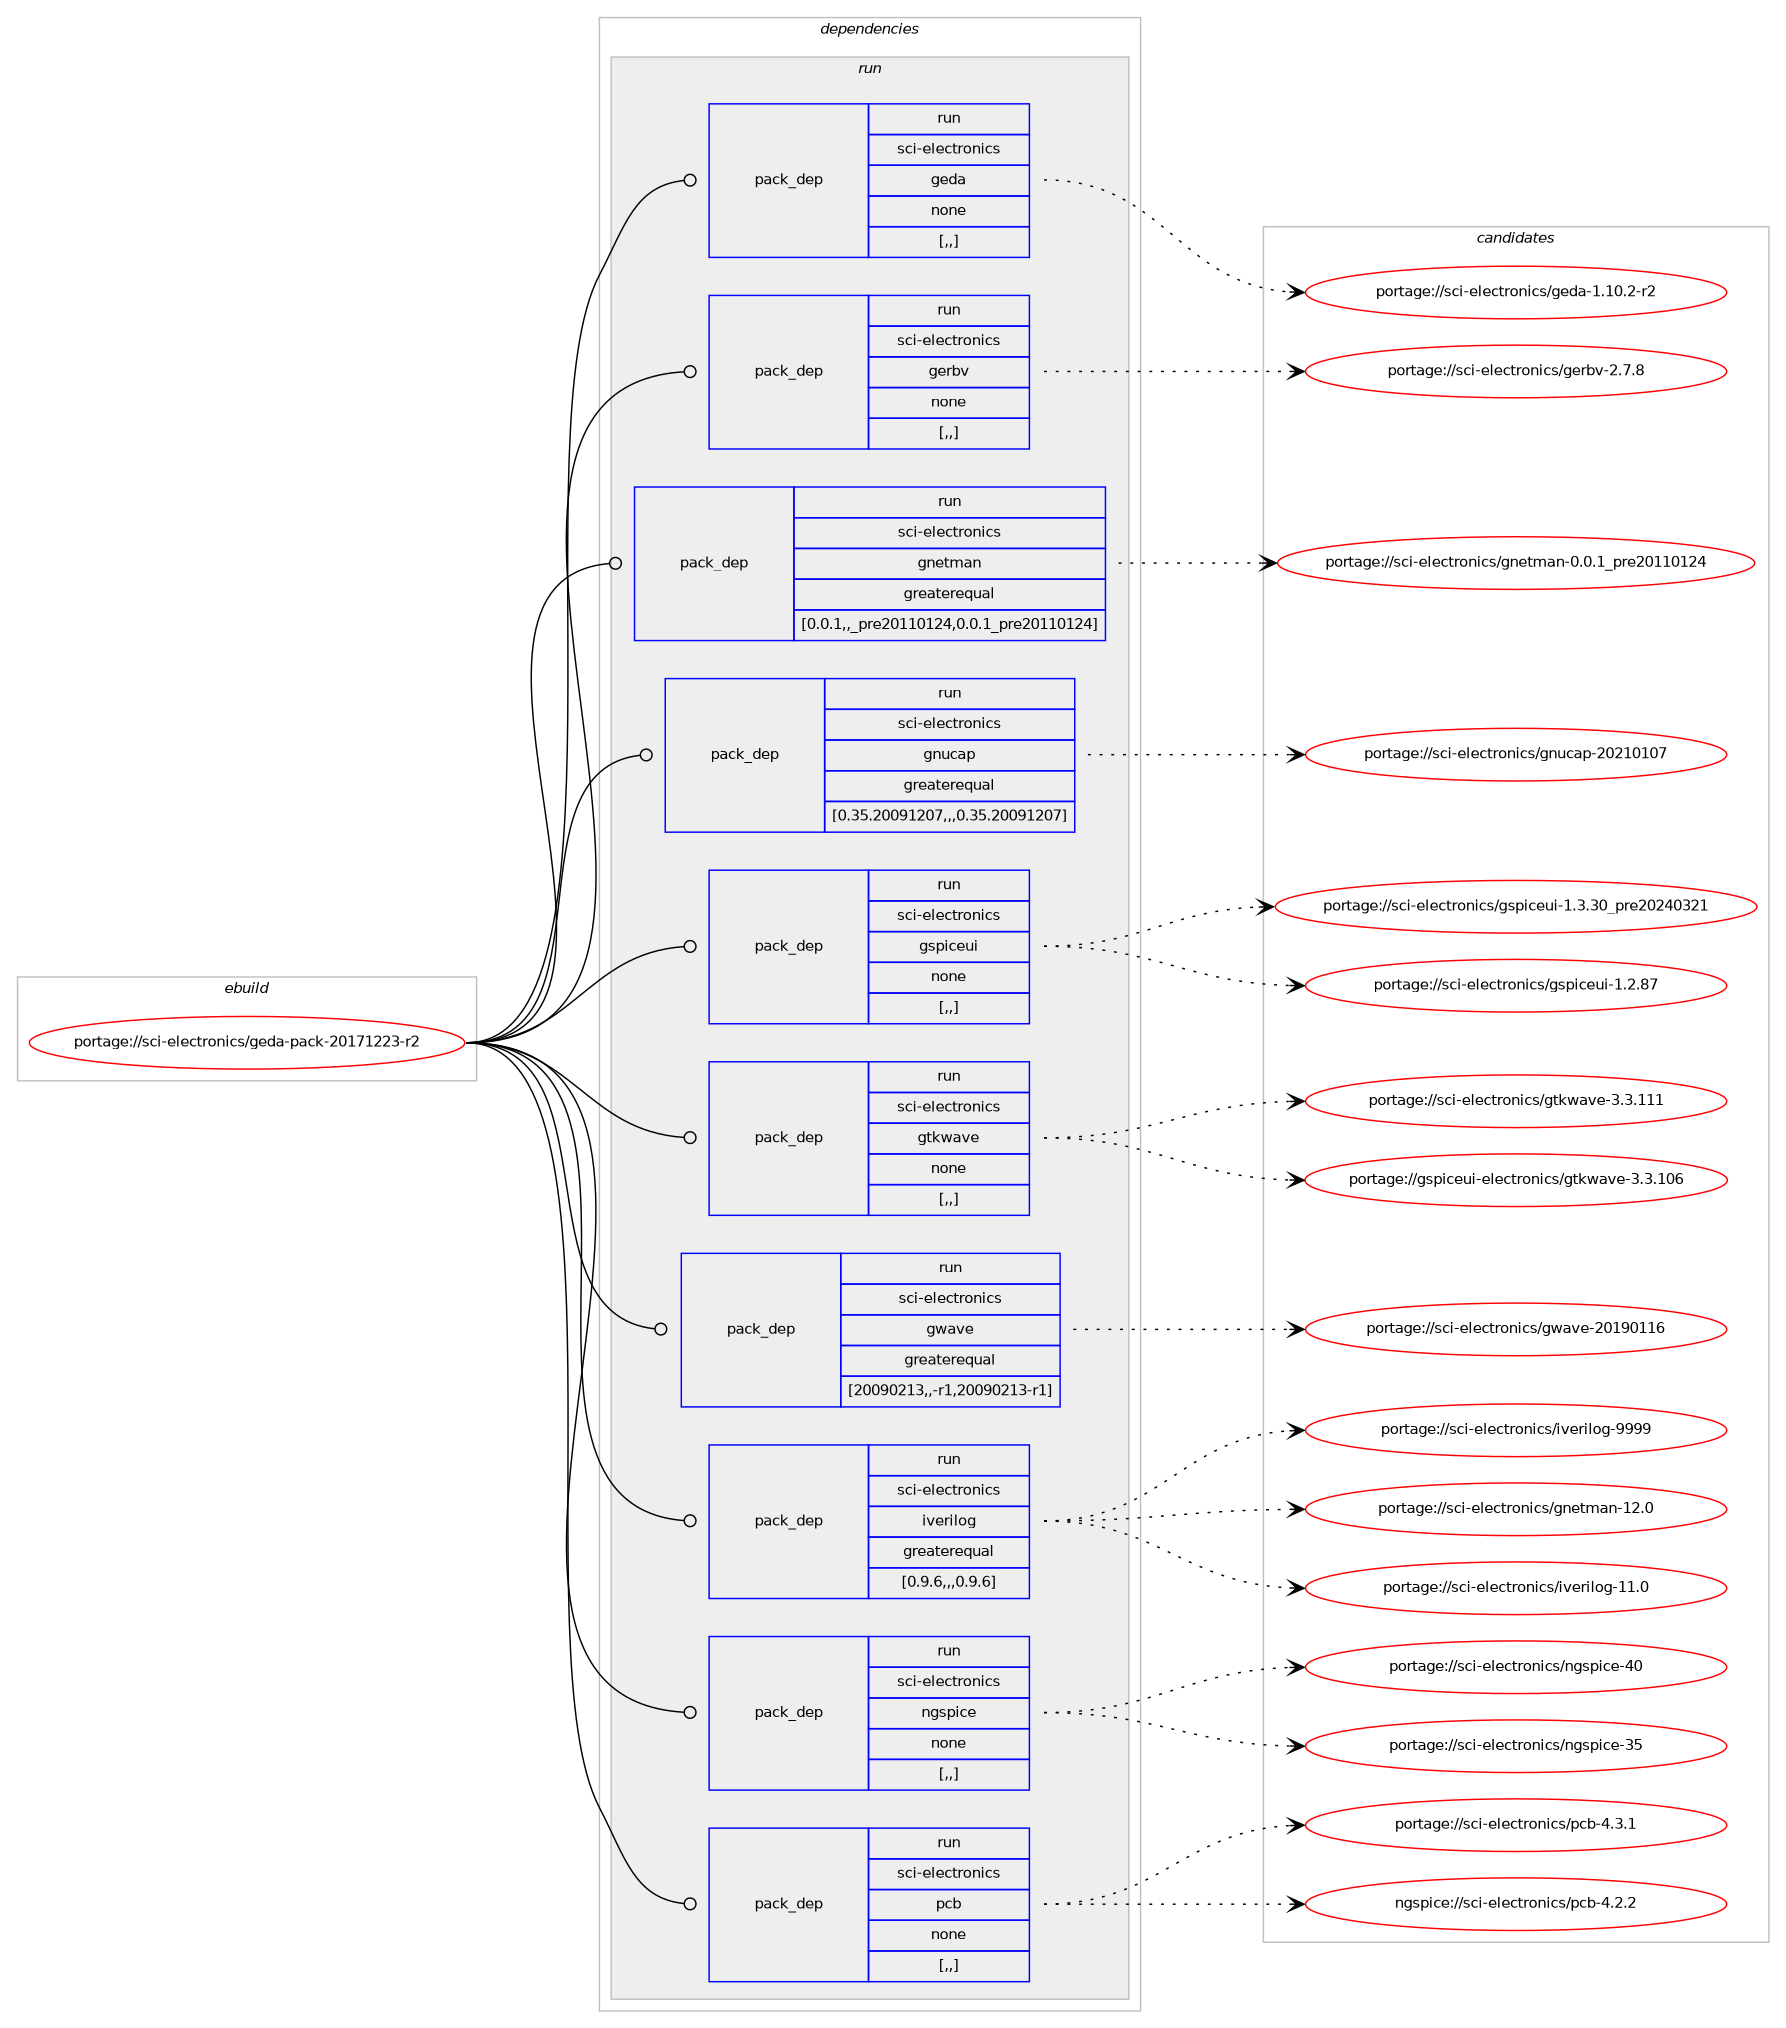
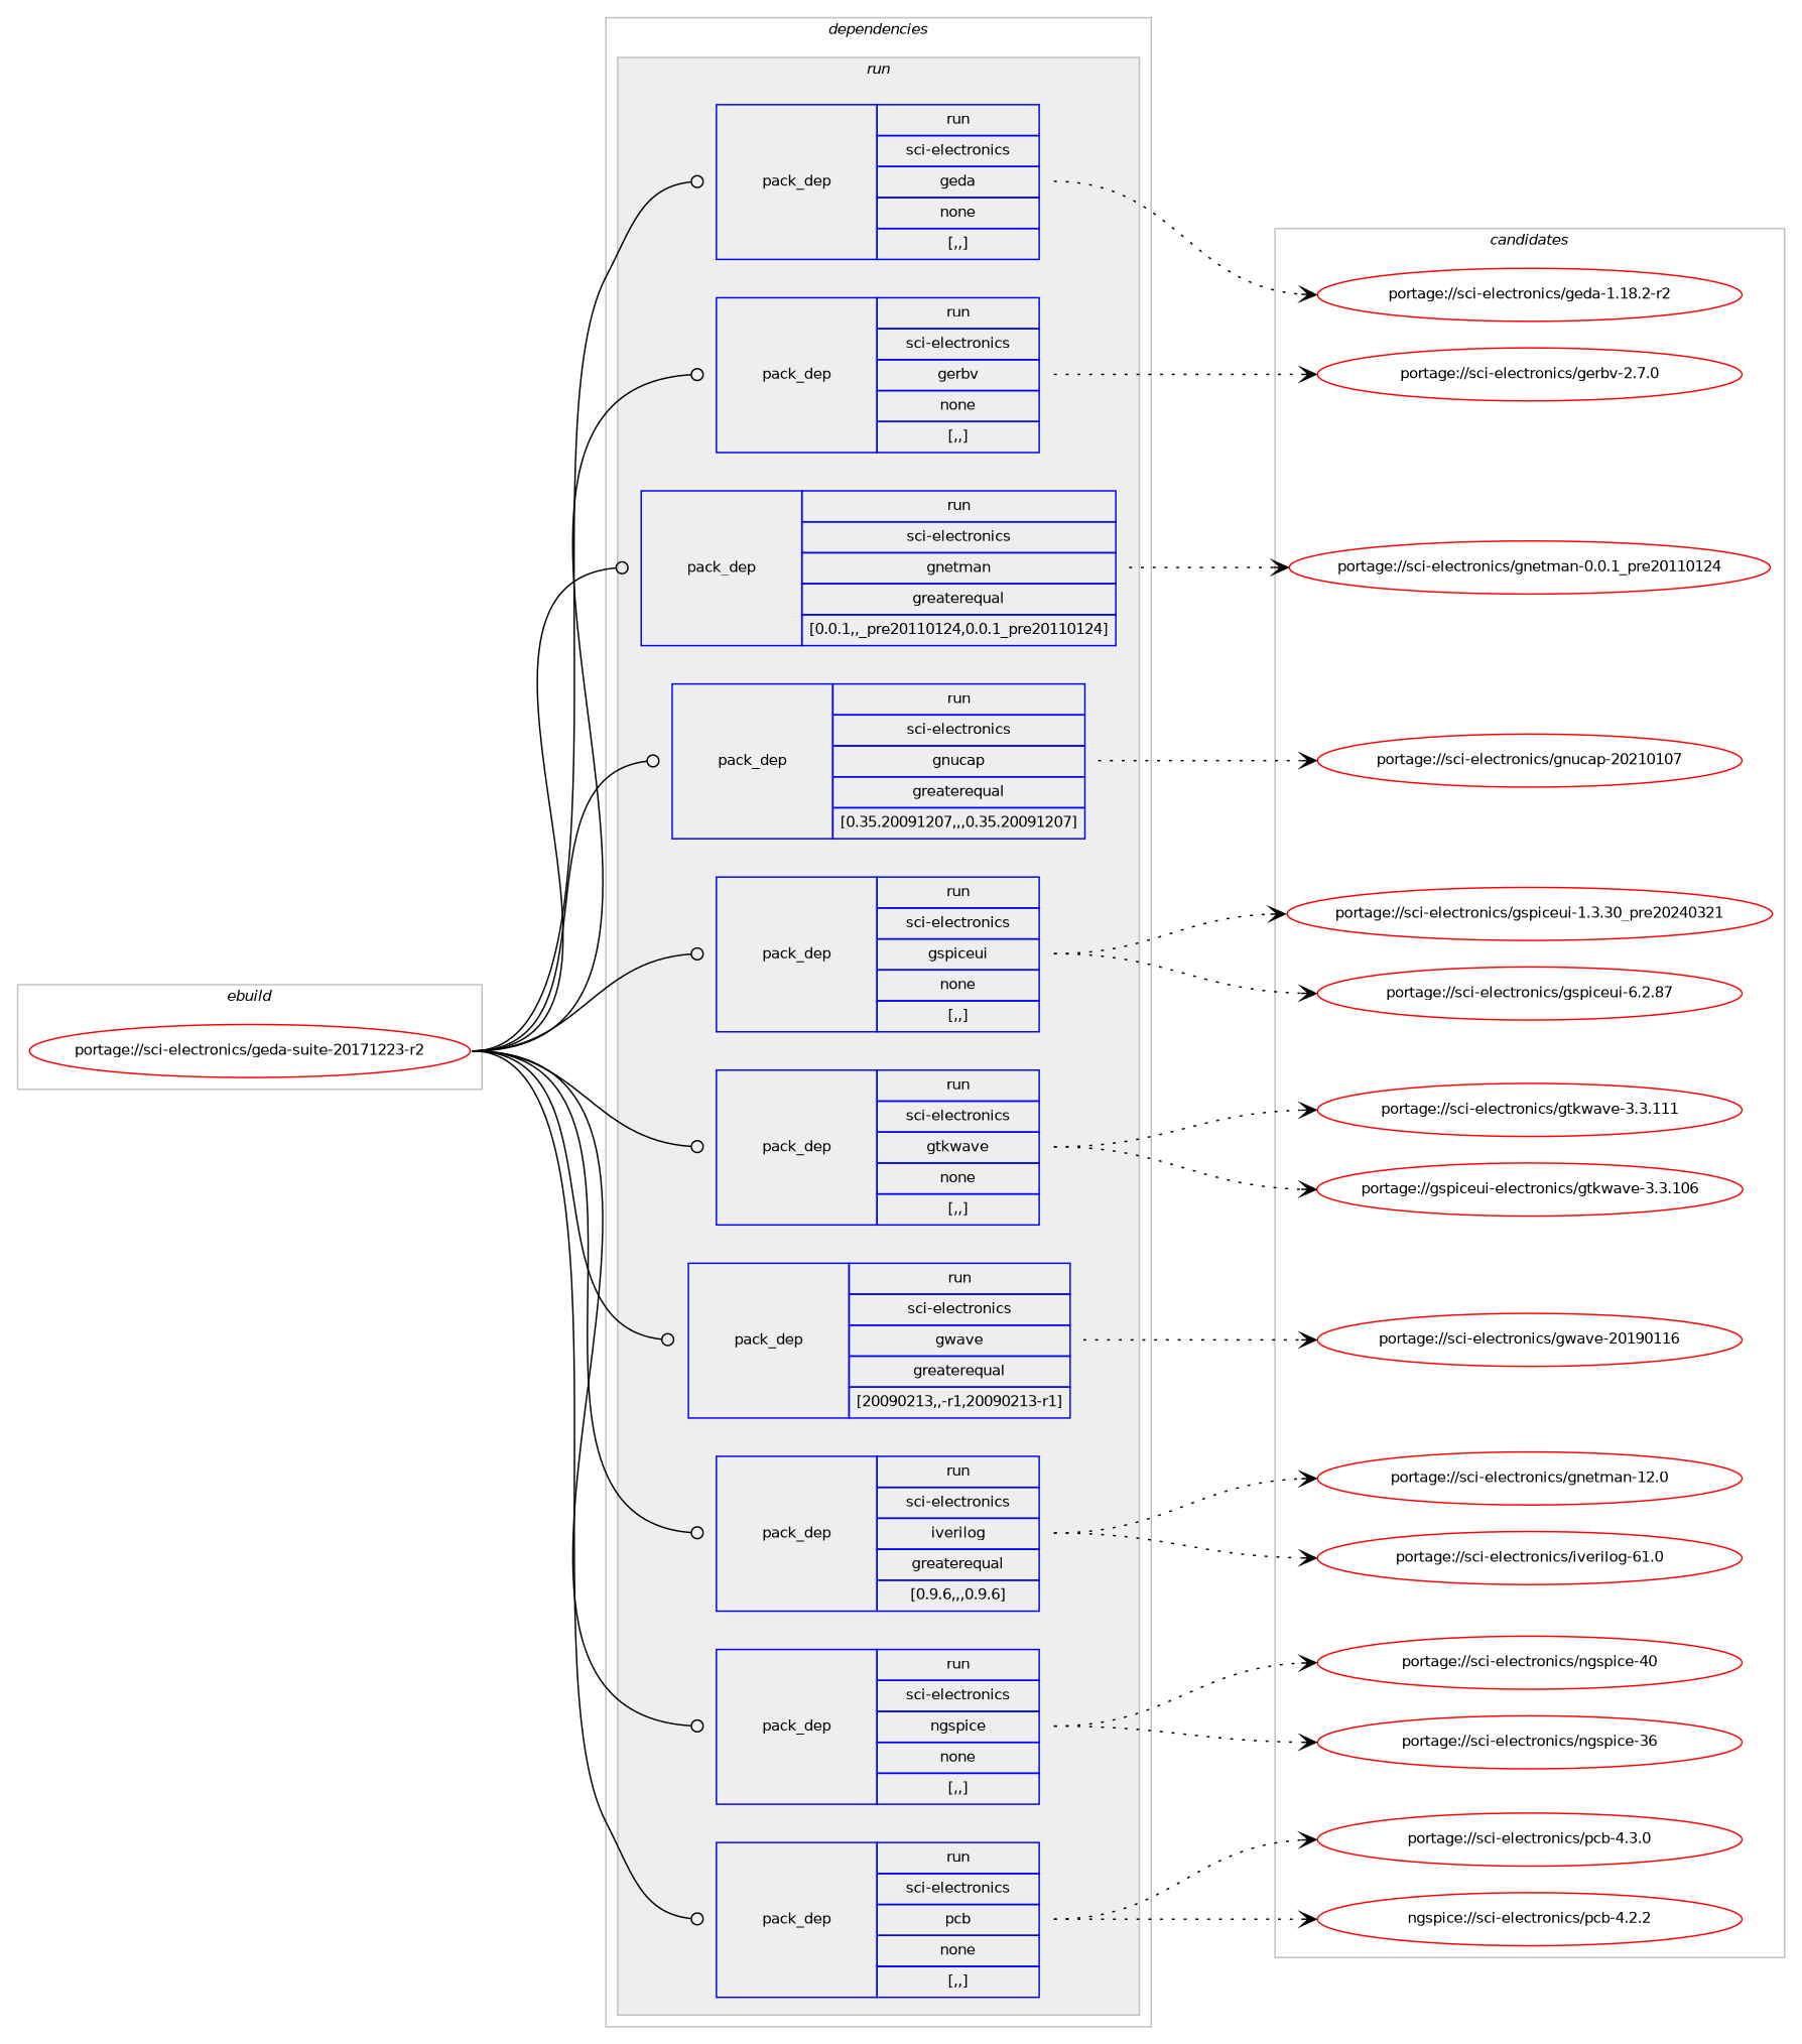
  digraph {
    compound=true
    concentrate=true
    fontname=Helvetica
    fontsize=10
    newrank=true
    rankdir=LR
    ranksep=1.5
    node [color=red fontname=Helvetica fontsize=10]
    edge [arrowhead=vee headport=w style=dotted tailport=e weight=100]
-   n1 [label="portage://sci-electronics/geda-pack-20171223-r2" width=4]
+   n1 [label="portage://sci-electronics/geda-suite-20171223-r2" width=4]
    n2 [color=blue label=<<TABLE BORDER="0" CELLBORDER="1" CELLSPACING="0" CELLPADDING="4" WIDTH="220"><TR><TD ROWSPAN="6" CELLPADDING="30">pack_dep</TD></TR><TR><TD WIDTH="110">run</TD></TR><TR><TD>sci-electronics</TD></TR><TR><TD>geda</TD></TR><TR><TD>none</TD></TR><TR><TD>[,,]</TD></TR></TABLE>> shape=none]
    n3 [color=blue label=<<TABLE BORDER="0" CELLBORDER="1" CELLSPACING="0" CELLPADDING="4" WIDTH="220"><TR><TD ROWSPAN="6" CELLPADDING="30">pack_dep</TD></TR><TR><TD WIDTH="110">run</TD></TR><TR><TD>sci-electronics</TD></TR><TR><TD>gerbv</TD></TR><TR><TD>none</TD></TR><TR><TD>[,,]</TD></TR></TABLE>> shape=none]
    n4 [color=blue label=<<TABLE BORDER="0" CELLBORDER="1" CELLSPACING="0" CELLPADDING="4" WIDTH="220"><TR><TD ROWSPAN="6" CELLPADDING="30">pack_dep</TD></TR><TR><TD WIDTH="110">run</TD></TR><TR><TD>sci-electronics</TD></TR><TR><TD>gnetman</TD></TR><TR><TD>greaterequal</TD></TR><TR><TD>[0.0.1,,_pre20110124,0.0.1_pre20110124]</TD></TR></TABLE>> shape=none]
    n5 [color=blue label=<<TABLE BORDER="0" CELLBORDER="1" CELLSPACING="0" CELLPADDING="4" WIDTH="220"><TR><TD ROWSPAN="6" CELLPADDING="30">pack_dep</TD></TR><TR><TD WIDTH="110">run</TD></TR><TR><TD>sci-electronics</TD></TR><TR><TD>gnucap</TD></TR><TR><TD>greaterequal</TD></TR><TR><TD>[0.35.20091207,,,0.35.20091207]</TD></TR></TABLE>> shape=none]
    n6 [color=blue label=<<TABLE BORDER="0" CELLBORDER="1" CELLSPACING="0" CELLPADDING="4" WIDTH="220"><TR><TD ROWSPAN="6" CELLPADDING="30">pack_dep</TD></TR><TR><TD WIDTH="110">run</TD></TR><TR><TD>sci-electronics</TD></TR><TR><TD>gspiceui</TD></TR><TR><TD>none</TD></TR><TR><TD>[,,]</TD></TR></TABLE>> shape=none]
    n7 [color=blue label=<<TABLE BORDER="0" CELLBORDER="1" CELLSPACING="0" CELLPADDING="4" WIDTH="220"><TR><TD ROWSPAN="6" CELLPADDING="30">pack_dep</TD></TR><TR><TD WIDTH="110">run</TD></TR><TR><TD>sci-electronics</TD></TR><TR><TD>gtkwave</TD></TR><TR><TD>none</TD></TR><TR><TD>[,,]</TD></TR></TABLE>> shape=none]
    n8 [color=blue label=<<TABLE BORDER="0" CELLBORDER="1" CELLSPACING="0" CELLPADDING="4" WIDTH="220"><TR><TD ROWSPAN="6" CELLPADDING="30">pack_dep</TD></TR><TR><TD WIDTH="110">run</TD></TR><TR><TD>sci-electronics</TD></TR><TR><TD>gwave</TD></TR><TR><TD>greaterequal</TD></TR><TR><TD>[20090213,,-r1,20090213-r1]</TD></TR></TABLE>> shape=none]
    n9 [color=blue label=<<TABLE BORDER="0" CELLBORDER="1" CELLSPACING="0" CELLPADDING="4" WIDTH="220"><TR><TD ROWSPAN="6" CELLPADDING="30">pack_dep</TD></TR><TR><TD WIDTH="110">run</TD></TR><TR><TD>sci-electronics</TD></TR><TR><TD>iverilog</TD></TR><TR><TD>greaterequal</TD></TR><TR><TD>[0.9.6,,,0.9.6]</TD></TR></TABLE>> shape=none]
    n10 [color=blue label=<<TABLE BORDER="0" CELLBORDER="1" CELLSPACING="0" CELLPADDING="4" WIDTH="220"><TR><TD ROWSPAN="6" CELLPADDING="30">pack_dep</TD></TR><TR><TD WIDTH="110">run</TD></TR><TR><TD>sci-electronics</TD></TR><TR><TD>ngspice</TD></TR><TR><TD>none</TD></TR><TR><TD>[,,]</TD></TR></TABLE>> shape=none]
    n11 [color=blue label=<<TABLE BORDER="0" CELLBORDER="1" CELLSPACING="0" CELLPADDING="4" WIDTH="220"><TR><TD ROWSPAN="6" CELLPADDING="30">pack_dep</TD></TR><TR><TD WIDTH="110">run</TD></TR><TR><TD>sci-electronics</TD></TR><TR><TD>pcb</TD></TR><TR><TD>none</TD></TR><TR><TD>[,,]</TD></TR></TABLE>> shape=none]
-   n12 [label="portage://sci-electronics/geda-1.10.2-r2" width=4]
-   n13 [label="portage://sci-electronics/gerbv-2.7.8" width=4]
+   n12 [label="portage://sci-electronics/geda-1.18.2-r2" width=4]
+   n13 [label="portage://sci-electronics/gerbv-2.7.0" width=4]
    n14 [label="portage://sci-electronics/gnetman-0.0.1_pre20110124" width=4]
    n15 [label="portage://sci-electronics/gnucap-20210107" width=4]
    n16 [label="portage://sci-electronics/gspiceui-1.3.30_pre20240321" width=4]
-   n17 [label="portage://sci-electronics/gspiceui-1.2.87" width=4]
+   n17 [label="portage://sci-electronics/gspiceui-6.2.87" width=4]
    n18 [label="portage://sci-electronics/gtkwave-3.3.111" width=4]
    n19 [label="portage://gspiceui-electronics/gtkwave-3.3.106" width=4]
    n20 [label="portage://sci-electronics/gwave-20190116" width=4]
-   n21 [label="portage://sci-electronics/iverilog-9999" width=4]
    n22 [label="portage://sci-electronics/gnetman-12.0" width=4]
-   n23 [label="portage://sci-electronics/iverilog-11.0" width=4]
+   n23 [label="portage://sci-electronics/iverilog-61.0" width=4]
    n24 [label="portage://sci-electronics/ngspice-40" width=4]
-   n25 [label="portage://sci-electronics/ngspice-35" width=4]
-   n26 [label="portage://sci-electronics/pcb-4.3.1" width=4]
+   n25 [label="portage://sci-electronics/ngspice-36" width=4]
+   n26 [label="portage://sci-electronics/pcb-4.3.0" width=4]
    n27 [label="ngspice://sci-electronics/pcb-4.2.2" width=4]
    subgraph cluster_1 {
      color=gray
      label=<<i>ebuild</i>>
      rank=same
      n1
    }
    subgraph cluster_2 {
      color=gray
      label=<<i>dependencies</i>>
      subgraph cluster_3 {
        color=gray
        fillcolor="#eeeeee"
        label=<<i>compile</i>>
        style=filled
      }
      subgraph cluster_4 {
        color=gray
        fillcolor="#eeeeee"
        label=<<i>compile and run</i>>
        style=filled
      }
      subgraph cluster_5 {
        color=gray
        fillcolor="#eeeeee"
        label=<<i>run</i>>
        style=filled
        subgraph sub_6 {
          color=gray
          fillcolor="#eeeeee"
          label=<<i>run</i>>
          style=filled
          n2
        }
        subgraph sub_7 {
          color=gray
          fillcolor="#eeeeee"
          label=<<i>run</i>>
          style=filled
          n3
        }
        subgraph sub_8 {
          color=gray
          fillcolor="#eeeeee"
          label=<<i>run</i>>
          style=filled
          n4
        }
        subgraph sub_9 {
          color=gray
          fillcolor="#eeeeee"
          label=<<i>run</i>>
          style=filled
          n5
        }
        subgraph sub_10 {
          color=gray
          fillcolor="#eeeeee"
          label=<<i>run</i>>
          style=filled
          n6
        }
        subgraph sub_11 {
          color=gray
          fillcolor="#eeeeee"
          label=<<i>run</i>>
          style=filled
          n7
        }
        subgraph sub_12 {
          color=gray
          fillcolor="#eeeeee"
          label=<<i>run</i>>
          style=filled
          n8
        }
        subgraph sub_13 {
          color=gray
          fillcolor="#eeeeee"
          label=<<i>run</i>>
          style=filled
          n9
        }
        subgraph sub_14 {
          color=gray
          fillcolor="#eeeeee"
          label=<<i>run</i>>
          style=filled
          n10
        }
        subgraph sub_15 {
          color=gray
          fillcolor="#eeeeee"
          label=<<i>run</i>>
          style=filled
          n11
        }
      }
    }
    subgraph cluster_16 {
      color=gray
      label=<<i>candidates</i>>
      rank=same
      subgraph sub_17 {
        color=black
        label=<<i>candidates</i>>
        nodesep=1
        rank=same
        n12
      }
      subgraph sub_18 {
        color=black
        label=<<i>candidates</i>>
        nodesep=1
        rank=same
        n13
      }
      subgraph sub_19 {
        color=black
        label=<<i>candidates</i>>
        nodesep=1
        rank=same
        n14
      }
      subgraph sub_20 {
        color=black
        label=<<i>candidates</i>>
        nodesep=1
        rank=same
        n15
      }
      subgraph sub_21 {
        color=black
        label=<<i>candidates</i>>
        nodesep=1
        rank=same
        n16
        n17
      }
      subgraph sub_22 {
        color=black
        label=<<i>candidates</i>>
        nodesep=1
        rank=same
        n18
        n19
      }
      subgraph sub_23 {
        color=black
        label=<<i>candidates</i>>
        nodesep=1
        rank=same
        n20
      }
      subgraph sub_24 {
        color=black
        label=<<i>candidates</i>>
        nodesep=1
        rank=same
-       n21
        n22
        n23
      }
      subgraph sub_25 {
        color=black
        label=<<i>candidates</i>>
        nodesep=1
        rank=same
        n24
        n25
      }
      subgraph sub_26 {
        color=black
        label=<<i>candidates</i>>
        nodesep=1
        rank=same
        n26
        n27
      }
    }
    n1 -> n2 [arrowhead=odot style=solid weight=20]
    n1 -> n3 [arrowhead=odot style=solid weight=20]
    n1 -> n4 [arrowhead=odot style=solid weight=20]
    n1 -> n5 [arrowhead=odot style=solid weight=20]
    n1 -> n6 [arrowhead=odot style=solid weight=20]
    n1 -> n7 [arrowhead=odot style=solid weight=20]
    n1 -> n8 [arrowhead=odot style=solid weight=20]
    n1 -> n9 [arrowhead=odot style=solid weight=20]
    n1 -> n10 [arrowhead=odot style=solid weight=20]
    n1 -> n11 [arrowhead=odot style=solid weight=20]
    n2 -> n12
    n3 -> n13
    n4 -> n14
    n5 -> n15
    n6 -> n16
    n6 -> n17
    n7 -> n18
    n7 -> n19
    n8 -> n20
-   n9 -> n21
    n9 -> n22
    n9 -> n23
    n10 -> n24
    n10 -> n25
    n11 -> n26
    n11 -> n27
  }
